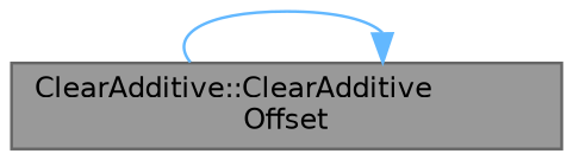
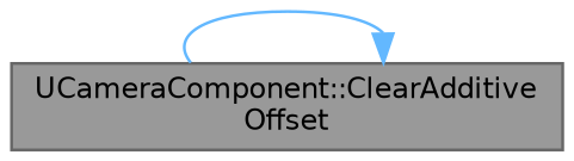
  digraph {
    rankdir=LR
-   n1 [color=gray40 fillcolor=grey60 fontcolor=black fontname=Helvetica fontsize=10 height=0.2 label="ClearAdditive::ClearAdditive\lOffset" shape=box style=filled width=0.4]
+   n1 [color=gray40 fillcolor=grey60 fontcolor=black fontname=Helvetica fontsize=10 height=0.2 label="UCameraComponent::ClearAdditive\lOffset" shape=box style=filled width=0.4]
    n1 -> n1 [color=steelblue1 fontname=Helvetica fontsize=10 labelfontname=Helvetica labelfontsize=10 style=solid]
  }
